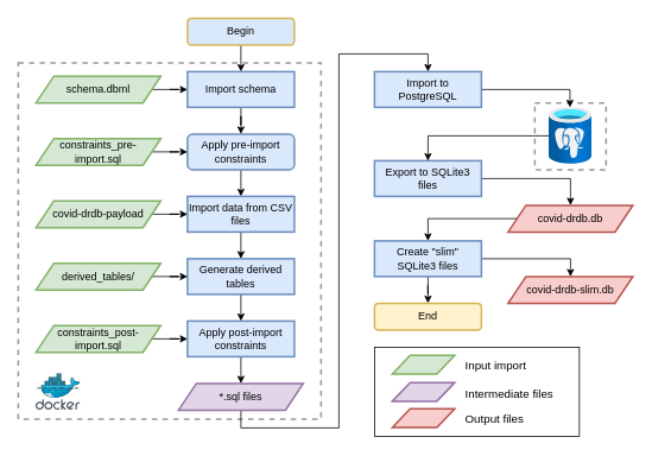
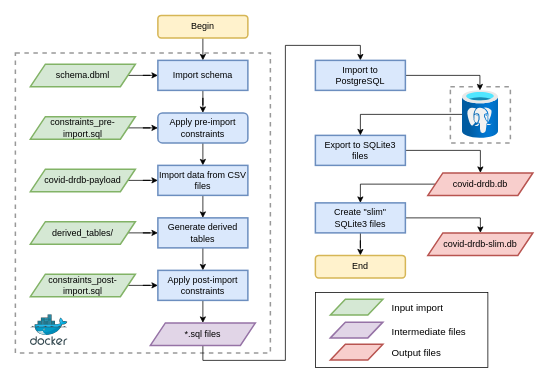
  <mxCell id="0" />
  <mxCell id="1" parent="0" />
  <mxCell id="2" value="" style="rounded=0;whiteSpace=wrap;html=1;dashed=1;fontSize=15;strokeColor=#999999;strokeWidth=2;fillColor=#FFFFFF;" parent="1" vertex="1"><mxGeometry x="600" y="115" width="80" height="75" as="geometry" /></mxCell>
  <mxCell id="3" value="" style="rounded=0;whiteSpace=wrap;html=1;dashed=1;strokeColor=#999999;strokeWidth=2;fillColor=#FFFFFF;" parent="1" vertex="1"><mxGeometry x="20" y="70" width="340" height="400" as="geometry" /></mxCell>
  <mxCell id="4" style="edgeStyle=orthogonalEdgeStyle;rounded=0;orthogonalLoop=1;jettySize=auto;html=1;exitX=0.5;exitY=1;exitDx=0;exitDy=0;entryX=0.5;entryY=0;entryDx=0;entryDy=0;" parent="1" source="5" target="7" edge="1"><mxGeometry relative="1" as="geometry" /></mxCell>
- <mxCell id="5" value="Begin" style="rounded=1;whiteSpace=wrap;html=1;fillColor=#dae8fc;strokeColor=#d6b656;strokeWidth=2;" parent="1" vertex="1"><mxGeometry x="210" y="20" width="120" height="30" as="geometry" /></mxCell>
+ <mxCell id="5" value="Begin" style="rounded=1;whiteSpace=wrap;html=1;fillColor=#fff2cc;strokeColor=#d6b656;strokeWidth=2;" parent="1" vertex="1"><mxGeometry x="210" y="20" width="120" height="30" as="geometry" /></mxCell>
  <mxCell id="6" style="edgeStyle=orthogonalEdgeStyle;rounded=0;orthogonalLoop=1;jettySize=auto;html=1;exitX=0.5;exitY=1;exitDx=0;exitDy=0;" parent="1" source="7" target="11" edge="1"><mxGeometry relative="1" as="geometry" /></mxCell>
  <mxCell id="7" value="Import schema" style="rounded=0;whiteSpace=wrap;html=1;strokeWidth=2;fillColor=#dae8fc;strokeColor=#6c8ebf;" parent="1" vertex="1"><mxGeometry x="210" y="80" width="120" height="40" as="geometry" /></mxCell>
  <mxCell id="8" style="edgeStyle=orthogonalEdgeStyle;rounded=0;orthogonalLoop=1;jettySize=auto;html=1;exitX=1;exitY=0.5;exitDx=0;exitDy=0;entryX=0;entryY=0.5;entryDx=0;entryDy=0;" parent="1" source="9" target="7" edge="1"><mxGeometry relative="1" as="geometry" /></mxCell>
  <mxCell id="9" value="schema.dbml" style="shape=parallelogram;perimeter=parallelogramPerimeter;whiteSpace=wrap;html=1;fixedSize=1;strokeWidth=2;fillColor=#d5e8d4;strokeColor=#82b366;" parent="1" vertex="1"><mxGeometry x="40" y="85" width="140" height="30" as="geometry" /></mxCell>
  <mxCell id="10" style="edgeStyle=orthogonalEdgeStyle;rounded=0;orthogonalLoop=1;jettySize=auto;html=1;exitX=0.5;exitY=1;exitDx=0;exitDy=0;entryX=0.5;entryY=0;entryDx=0;entryDy=0;" parent="1" source="11" target="15" edge="1"><mxGeometry relative="1" as="geometry" /></mxCell>
  <mxCell id="11" value="Apply pre-import constraints" style="whiteSpace=wrap;html=1;strokeWidth=2;fillColor=#dae8fc;strokeColor=#6c8ebf;rounded=1;" parent="1" vertex="1"><mxGeometry x="210" y="150" width="120" height="40" as="geometry" /></mxCell>
  <mxCell id="12" style="edgeStyle=orthogonalEdgeStyle;rounded=0;orthogonalLoop=1;jettySize=auto;html=1;exitX=1;exitY=0.5;exitDx=0;exitDy=0;entryX=0;entryY=0.5;entryDx=0;entryDy=0;" parent="1" source="13" target="11" edge="1"><mxGeometry relative="1" as="geometry" /></mxCell>
  <mxCell id="13" value="constraints_pre-import.sql" style="shape=parallelogram;perimeter=parallelogramPerimeter;whiteSpace=wrap;html=1;fixedSize=1;strokeWidth=2;fillColor=#d5e8d4;strokeColor=#82b366;" parent="1" vertex="1"><mxGeometry x="40" y="155" width="140" height="30" as="geometry" /></mxCell>
  <mxCell id="14" style="edgeStyle=orthogonalEdgeStyle;rounded=0;orthogonalLoop=1;jettySize=auto;html=1;exitX=0.5;exitY=1;exitDx=0;exitDy=0;entryX=0.5;entryY=0;entryDx=0;entryDy=0;" parent="1" source="15" target="19" edge="1"><mxGeometry relative="1" as="geometry" /></mxCell>
  <mxCell id="15" value="Import data from CSV files" style="rounded=0;whiteSpace=wrap;html=1;strokeWidth=2;fillColor=#dae8fc;strokeColor=#6c8ebf;" parent="1" vertex="1"><mxGeometry x="210" y="220" width="120" height="40" as="geometry" /></mxCell>
  <mxCell id="16" style="edgeStyle=orthogonalEdgeStyle;rounded=0;orthogonalLoop=1;jettySize=auto;html=1;exitX=1;exitY=0.5;exitDx=0;exitDy=0;entryX=0;entryY=0.5;entryDx=0;entryDy=0;" parent="1" source="17" target="15" edge="1"><mxGeometry relative="1" as="geometry" /></mxCell>
  <mxCell id="17" value="covid-drdb-payload" style="shape=parallelogram;perimeter=parallelogramPerimeter;whiteSpace=wrap;html=1;fixedSize=1;strokeWidth=2;fillColor=#d5e8d4;strokeColor=#82b366;" parent="1" vertex="1"><mxGeometry x="40" y="225" width="140" height="30" as="geometry" /></mxCell>
  <mxCell id="18" style="edgeStyle=orthogonalEdgeStyle;rounded=0;orthogonalLoop=1;jettySize=auto;html=1;exitX=0.5;exitY=1;exitDx=0;exitDy=0;entryX=0.5;entryY=0;entryDx=0;entryDy=0;" parent="1" source="19" target="23" edge="1"><mxGeometry relative="1" as="geometry" /></mxCell>
  <mxCell id="19" value="Generate derived tables" style="rounded=0;whiteSpace=wrap;html=1;strokeWidth=2;fillColor=#dae8fc;strokeColor=#6c8ebf;" parent="1" vertex="1"><mxGeometry x="210" y="290" width="120" height="40" as="geometry" /></mxCell>
  <mxCell id="20" style="edgeStyle=orthogonalEdgeStyle;rounded=0;orthogonalLoop=1;jettySize=auto;html=1;exitX=1;exitY=0.5;exitDx=0;exitDy=0;entryX=0;entryY=0.5;entryDx=0;entryDy=0;" parent="1" source="21" target="19" edge="1"><mxGeometry relative="1" as="geometry" /></mxCell>
  <mxCell id="21" value="derived_tables/" style="shape=parallelogram;perimeter=parallelogramPerimeter;whiteSpace=wrap;html=1;fixedSize=1;strokeWidth=2;fillColor=#d5e8d4;strokeColor=#82b366;" parent="1" vertex="1"><mxGeometry x="40" y="295" width="140" height="30" as="geometry" /></mxCell>
  <mxCell id="22" style="edgeStyle=orthogonalEdgeStyle;rounded=0;orthogonalLoop=1;jettySize=auto;html=1;exitX=0.5;exitY=1;exitDx=0;exitDy=0;entryX=0.5;entryY=0;entryDx=0;entryDy=0;" parent="1" source="23" target="27" edge="1"><mxGeometry relative="1" as="geometry" /></mxCell>
  <mxCell id="23" value="Apply post-import constraints" style="rounded=0;whiteSpace=wrap;html=1;strokeWidth=2;fillColor=#dae8fc;strokeColor=#6c8ebf;" parent="1" vertex="1"><mxGeometry x="210" y="360" width="120" height="40" as="geometry" /></mxCell>
  <mxCell id="24" style="edgeStyle=orthogonalEdgeStyle;rounded=0;orthogonalLoop=1;jettySize=auto;html=1;exitX=1;exitY=0.5;exitDx=0;exitDy=0;entryX=0;entryY=0.5;entryDx=0;entryDy=0;" parent="1" source="25" target="23" edge="1"><mxGeometry relative="1" as="geometry" /></mxCell>
  <mxCell id="25" value="constraints_post-import.sql" style="shape=parallelogram;perimeter=parallelogramPerimeter;whiteSpace=wrap;html=1;fixedSize=1;strokeWidth=2;fillColor=#d5e8d4;strokeColor=#82b366;" parent="1" vertex="1"><mxGeometry x="40" y="365" width="140" height="30" as="geometry" /></mxCell>
  <mxCell id="26" style="edgeStyle=orthogonalEdgeStyle;rounded=0;orthogonalLoop=1;jettySize=auto;html=1;exitX=0.5;exitY=1;exitDx=0;exitDy=0;entryX=0.5;entryY=0;entryDx=0;entryDy=0;fontSize=15;" parent="1" source="27" target="29" edge="1"><mxGeometry relative="1" as="geometry" /></mxCell>
  <mxCell id="27" value="*.sql files" style="shape=parallelogram;perimeter=parallelogramPerimeter;whiteSpace=wrap;html=1;fixedSize=1;strokeWidth=2;fillColor=#e1d5e7;strokeColor=#9673a6;" parent="1" vertex="1"><mxGeometry x="200" y="430" width="140" height="30" as="geometry" /></mxCell>
  <mxCell id="28" style="edgeStyle=orthogonalEdgeStyle;rounded=0;orthogonalLoop=1;jettySize=auto;html=1;exitX=1;exitY=0.5;exitDx=0;exitDy=0;entryX=0.487;entryY=0;entryDx=0;entryDy=0;entryPerimeter=0;fontSize=15;" parent="1" source="29" target="40" edge="1"><mxGeometry relative="1" as="geometry" /></mxCell>
  <mxCell id="29" value="Import to&lt;br&gt;PostgreSQL" style="rounded=0;whiteSpace=wrap;html=1;strokeWidth=2;fillColor=#dae8fc;strokeColor=#6c8ebf;" parent="1" vertex="1"><mxGeometry x="420" y="80" width="120" height="40" as="geometry" /></mxCell>
  <mxCell id="30" style="edgeStyle=orthogonalEdgeStyle;rounded=0;orthogonalLoop=1;jettySize=auto;html=1;exitX=1;exitY=0.5;exitDx=0;exitDy=0;entryX=0.5;entryY=0;entryDx=0;entryDy=0;fontSize=15;" parent="1" source="31" target="33" edge="1"><mxGeometry relative="1" as="geometry" /></mxCell>
  <mxCell id="31" value="Export to SQLite3 files" style="rounded=0;whiteSpace=wrap;html=1;strokeWidth=2;fillColor=#dae8fc;strokeColor=#6c8ebf;" parent="1" vertex="1"><mxGeometry x="420" y="180" width="120" height="40" as="geometry" /></mxCell>
  <mxCell id="32" style="edgeStyle=orthogonalEdgeStyle;rounded=0;orthogonalLoop=1;jettySize=auto;html=1;exitX=0;exitY=0.5;exitDx=0;exitDy=0;entryX=0.5;entryY=0;entryDx=0;entryDy=0;fontSize=15;" parent="1" source="33" target="36" edge="1"><mxGeometry relative="1" as="geometry" /></mxCell>
  <mxCell id="33" value="covid-drdb.db" style="shape=parallelogram;perimeter=parallelogramPerimeter;whiteSpace=wrap;html=1;fixedSize=1;strokeWidth=2;fillColor=#f8cecc;strokeColor=#b85450;" parent="1" vertex="1"><mxGeometry x="570" y="230" width="140" height="30" as="geometry" /></mxCell>
  <mxCell id="34" style="edgeStyle=orthogonalEdgeStyle;rounded=0;orthogonalLoop=1;jettySize=auto;html=1;exitX=1;exitY=0.5;exitDx=0;exitDy=0;entryX=0.5;entryY=0;entryDx=0;entryDy=0;fontSize=15;" parent="1" source="36" target="37" edge="1"><mxGeometry relative="1" as="geometry" /></mxCell>
  <mxCell id="35" style="edgeStyle=orthogonalEdgeStyle;rounded=0;orthogonalLoop=1;jettySize=auto;html=1;exitX=0.5;exitY=1;exitDx=0;exitDy=0;fontSize=15;" parent="1" source="36" target="41" edge="1"><mxGeometry relative="1" as="geometry" /></mxCell>
  <mxCell id="36" value="Create &quot;slim&quot;&lt;br&gt;SQLite3 files" style="rounded=0;whiteSpace=wrap;html=1;strokeWidth=2;fillColor=#dae8fc;strokeColor=#6c8ebf;" parent="1" vertex="1"><mxGeometry x="420" y="270" width="120" height="40" as="geometry" /></mxCell>
  <mxCell id="37" value="covid-drdb-slim.db" style="shape=parallelogram;perimeter=parallelogramPerimeter;whiteSpace=wrap;html=1;fixedSize=1;strokeWidth=2;fillColor=#f8cecc;strokeColor=#b85450;" parent="1" vertex="1"><mxGeometry x="570" y="310" width="140" height="30" as="geometry" /></mxCell>
  <mxCell id="38" value="" style="sketch=0;aspect=fixed;html=1;points=[];align=center;image;fontSize=12;image=img/lib/mscae/Docker.svg;dashed=1;strokeColor=#999999;strokeWidth=2;fillColor=#FFFFFF;" parent="1" vertex="1"><mxGeometry x="40" y="419" width="50" height="41" as="geometry" /></mxCell>
  <mxCell id="39" style="edgeStyle=orthogonalEdgeStyle;rounded=0;orthogonalLoop=1;jettySize=auto;html=1;entryX=0.5;entryY=0;entryDx=0;entryDy=0;fontSize=15;" parent="1" source="40" target="31" edge="1"><mxGeometry relative="1" as="geometry" /></mxCell>
  <mxCell id="40" value="" style="aspect=fixed;html=1;points=[];align=center;image;fontSize=12;image=img/lib/azure2/databases/Azure_Database_PostgreSQL_Server.svg;dashed=1;strokeColor=#999999;strokeWidth=2;fillColor=#FFFFFF;" parent="1" vertex="1"><mxGeometry x="616" y="120" width="48" height="64" as="geometry" /></mxCell>
  <mxCell id="41" value="End" style="rounded=1;whiteSpace=wrap;html=1;fillColor=#fff2cc;strokeColor=#d6b656;strokeWidth=2;" parent="1" vertex="1"><mxGeometry x="420" y="340" width="120" height="30" as="geometry" /></mxCell>
  <mxCell id="42" value="" style="group" parent="1" vertex="1" connectable="0"><mxGeometry x="420" y="389.5" width="230" height="100" as="geometry" /></mxCell>
  <mxCell id="43" value="" style="rounded=0;whiteSpace=wrap;html=1;fontSize=15;strokeColor=#000000;strokeWidth=1;fillColor=#FFFFFF;" parent="42" vertex="1"><mxGeometry width="230" height="100" as="geometry" /></mxCell>
  <mxCell id="44" value="" style="shape=parallelogram;perimeter=parallelogramPerimeter;whiteSpace=wrap;html=1;fixedSize=1;strokeWidth=2;fillColor=#d5e8d4;strokeColor=#82b366;" parent="42" vertex="1"><mxGeometry x="20" y="9" width="70" height="21" as="geometry" /></mxCell>
  <mxCell id="45" value="" style="shape=parallelogram;perimeter=parallelogramPerimeter;whiteSpace=wrap;html=1;fixedSize=1;strokeWidth=2;fillColor=#e1d5e7;strokeColor=#9673a6;" parent="42" vertex="1"><mxGeometry x="20" y="39.5" width="70" height="21" as="geometry" /></mxCell>
  <mxCell id="46" value="" style="shape=parallelogram;perimeter=parallelogramPerimeter;whiteSpace=wrap;html=1;fixedSize=1;strokeWidth=2;fillColor=#f8cecc;strokeColor=#b85450;" parent="42" vertex="1"><mxGeometry x="20" y="69" width="70" height="21" as="geometry" /></mxCell>
  <mxCell id="47" value="&lt;font style=&quot;font-size: 13px;&quot;&gt;Input import&lt;/font&gt;" style="text;html=1;strokeColor=none;fillColor=none;align=left;verticalAlign=middle;whiteSpace=wrap;rounded=0;fontSize=15;" parent="42" vertex="1"><mxGeometry x="100" y="4.5" width="110" height="30" as="geometry" /></mxCell>
  <mxCell id="48" value="&lt;font style=&quot;font-size: 13px;&quot;&gt;Intermediate files&lt;/font&gt;" style="text;html=1;strokeColor=none;fillColor=none;align=left;verticalAlign=middle;whiteSpace=wrap;rounded=0;fontSize=15;" parent="42" vertex="1"><mxGeometry x="100" y="35" width="110" height="30" as="geometry" /></mxCell>
  <mxCell id="49" value="&lt;font style=&quot;font-size: 13px;&quot;&gt;Output files&lt;/font&gt;" style="text;html=1;strokeColor=none;fillColor=none;align=left;verticalAlign=middle;whiteSpace=wrap;rounded=0;fontSize=15;" parent="42" vertex="1"><mxGeometry x="100" y="64.5" width="110" height="30" as="geometry" /></mxCell>
